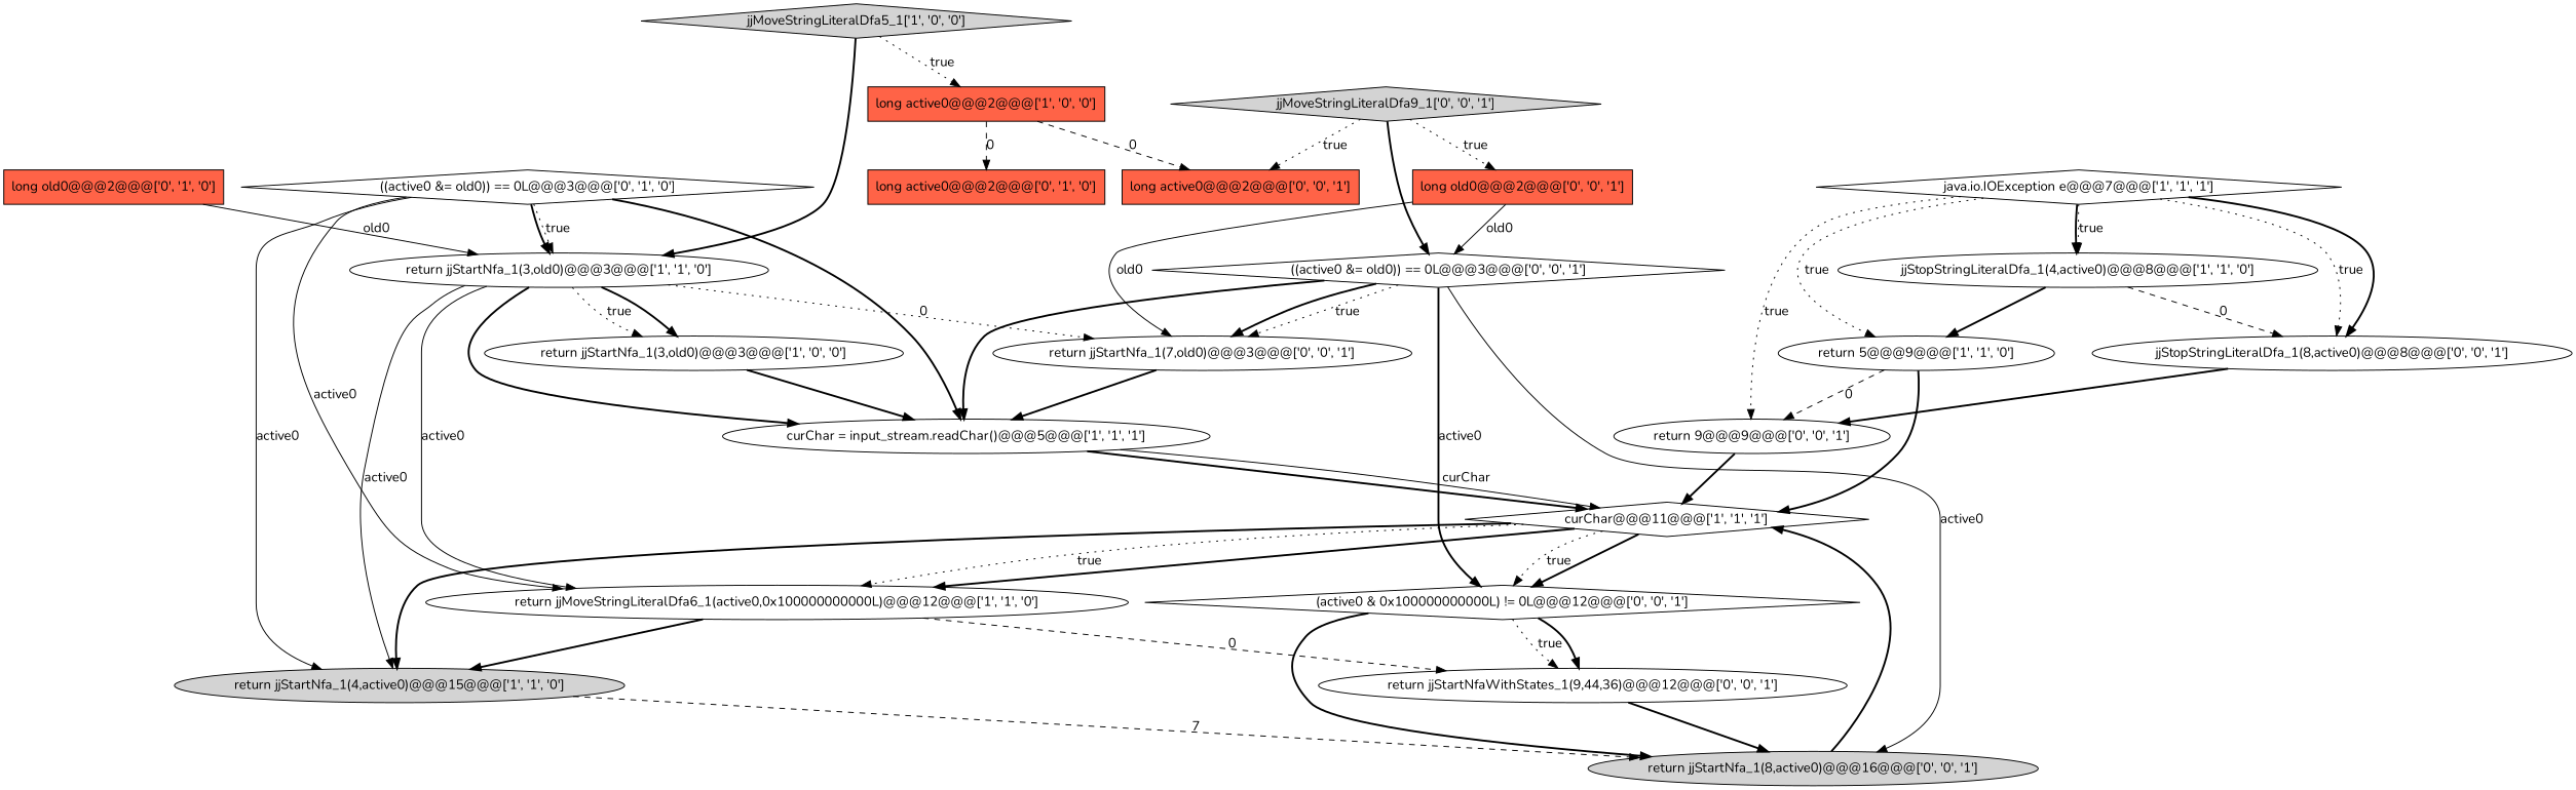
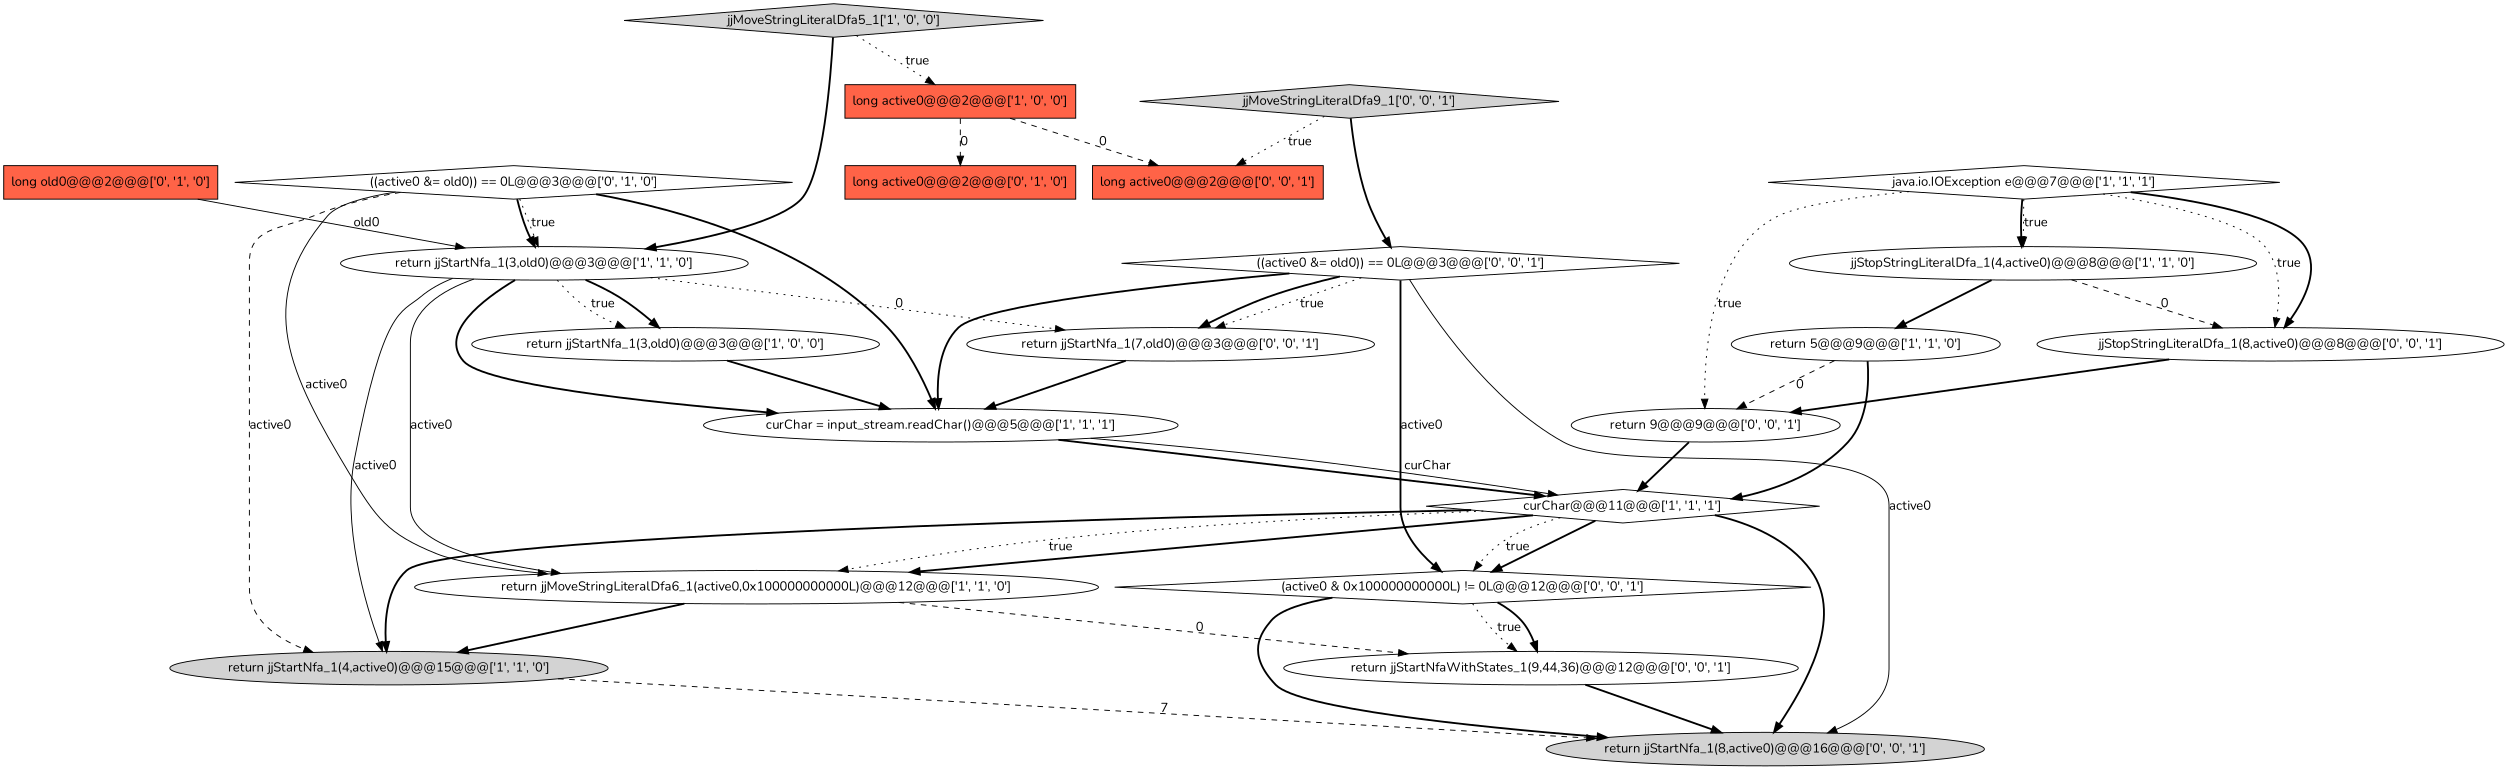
  digraph {
    fontname=Nunito
    node [fillcolor=white fontname=Nunito shape=ellipse style=filled]
    edge [fontname=Nunito style=bold]
    n1 [fillcolor=tomato label="long active0@@@2@@@['0', '1', '0']" shape=box]
    n2 [label="return jjStartNfa_1(3,old0)@@@3@@@['1', '1', '0']"]
    n3 [label="return jjStartNfa_1(3,old0)@@@3@@@['1', '0', '0']"]
    n4 [label="curChar = input_stream.readChar()@@@5@@@['1', '1', '1']"]
    n5 [label="return jjMoveStringLiteralDfa6_1(active0,0x100000000000L)@@@12@@@['1', '1', '0']"]
    n6 [fillcolor=lightgray label="return jjStartNfa_1(4,active0)@@@15@@@['1', '1', '0']"]
    n7 [label="return jjStartNfa_1(7,old0)@@@3@@@['0', '0', '1']"]
    n8 [fillcolor=tomato label="long active0@@@2@@@['1', '0', '0']" shape=box]
    n9 [fillcolor=tomato label="long active0@@@2@@@['0', '0', '1']" shape=box]
    n10 [label="return 5@@@9@@@['1', '1', '0']"]
    n11 [label="return 9@@@9@@@['0', '0', '1']"]
    n12 [label="curChar@@@11@@@['1', '1', '1']" shape=diamond]
    n13 [fillcolor=lightgray label="return jjStartNfa_1(8,active0)@@@16@@@['0', '0', '1']"]
    n14 [label="(active0 & 0x100000000000L) != 0L@@@12@@@['0', '0', '1']" shape=diamond]
    n15 [label="java.io.IOException e@@@7@@@['1', '1', '1']" shape=diamond]
    n16 [label="jjStopStringLiteralDfa_1(8,active0)@@@8@@@['0', '0', '1']"]
    n17 [label="jjStopStringLiteralDfa_1(4,active0)@@@8@@@['1', '1', '0']"]
    n18 [label="return jjStartNfaWithStates_1(9,44,36)@@@12@@@['0', '0', '1']"]
    n19 [label="((active0 &= old0)) == 0L@@@3@@@['0', '1', '0']" shape=diamond]
-   n20 [fillcolor=tomato label="long old0@@@2@@@['0', '0', '1']" shape=box]
    n21 [label="((active0 &= old0)) == 0L@@@3@@@['0', '0', '1']" shape=diamond]
    n22 [fillcolor=tomato label="long old0@@@2@@@['0', '1', '0']" shape=box]
    n23 [fillcolor=lightgray label="jjMoveStringLiteralDfa5_1['1', '0', '0']" shape=diamond]
    n24 [fillcolor=lightgray label="jjMoveStringLiteralDfa9_1['0', '0', '1']" shape=diamond]
    n2 -> n3
    n2 -> n3 [label=true style=dotted]
    n2 -> n4
    n2 -> n5 [label=active0 style=solid]
    n2 -> n6 [label=active0 style=solid]
    n2 -> n7 [label=0 style=dotted]
    n3 -> n4
    n4 -> n12
    n4 -> n12 [label=curChar style=solid]
    n5 -> n6
    n5 -> n18 [label=0 style=dashed]
    n6 -> n13 [label=7 style=dashed]
    n7 -> n4
    n8 -> n1 [label=0 style=dashed]
    n8 -> n9 [label=0 style=dashed]
    n10 -> n11 [label=0 style=dashed]
    n10 -> n12
    n11 -> n12
    n12 -> n5 [label=true style=dotted]
    n12 -> n5
    n12 -> n6
-   n13 -> n12
+   n12 -> n13
    n12 -> n14
    n12 -> n14 [label=true style=dotted]
    n14 -> n13
    n14 -> n18 [label=true style=dotted]
    n14 -> n18
-   n15 -> n10 [label=true style=dotted]
    n15 -> n11 [label=true style=dotted]
    n15 -> n16 [label=true style=dotted]
    n15 -> n16
    n15 -> n17 [label=true style=dotted]
    n15 -> n17
    n16 -> n11
    n17 -> n10
    n17 -> n16 [label=0 style=dashed]
    n18 -> n13
    n19 -> n2
    n19 -> n2 [label=true style=dotted]
    n19 -> n4
    n19 -> n5 [label=active0 style=solid]
-   n19 -> n6 [label=active0 style=solid]
-   n20 -> n7 [label=old0 style=solid]
-   n20 -> n21 [label=old0 style=solid]
+   n19 -> n6 [label=active0 style=dashed]
    n21 -> n4
    n21 -> n7 [label=true style=dotted]
    n21 -> n7
    n21 -> n13 [label=active0 style=solid]
    n21 -> n14 [label=active0]
    n22 -> n2 [label=old0 style=solid]
    n23 -> n2
    n23 -> n8 [label=true style=dotted]
    n24 -> n9 [label=true style=dotted]
-   n24 -> n20 [label=true style=dotted]
    n24 -> n21
  }
